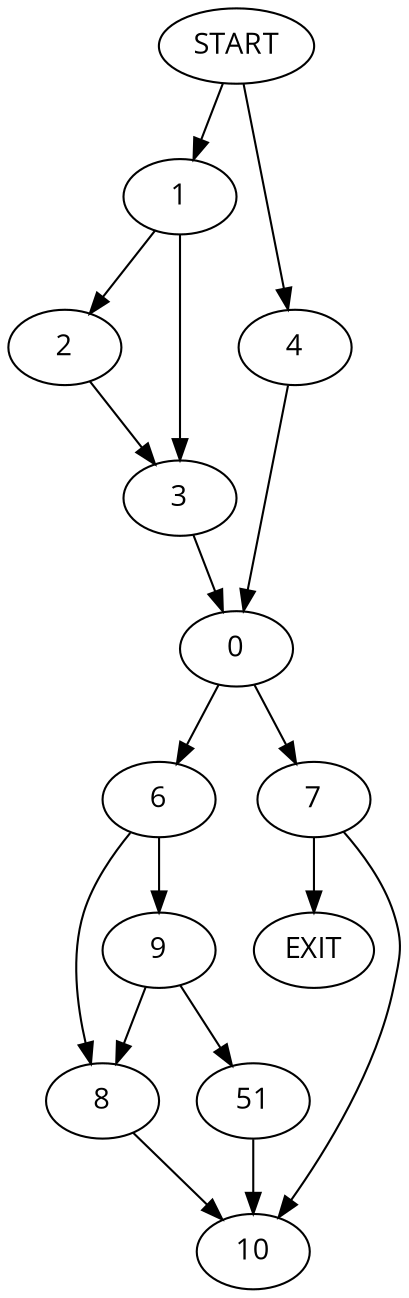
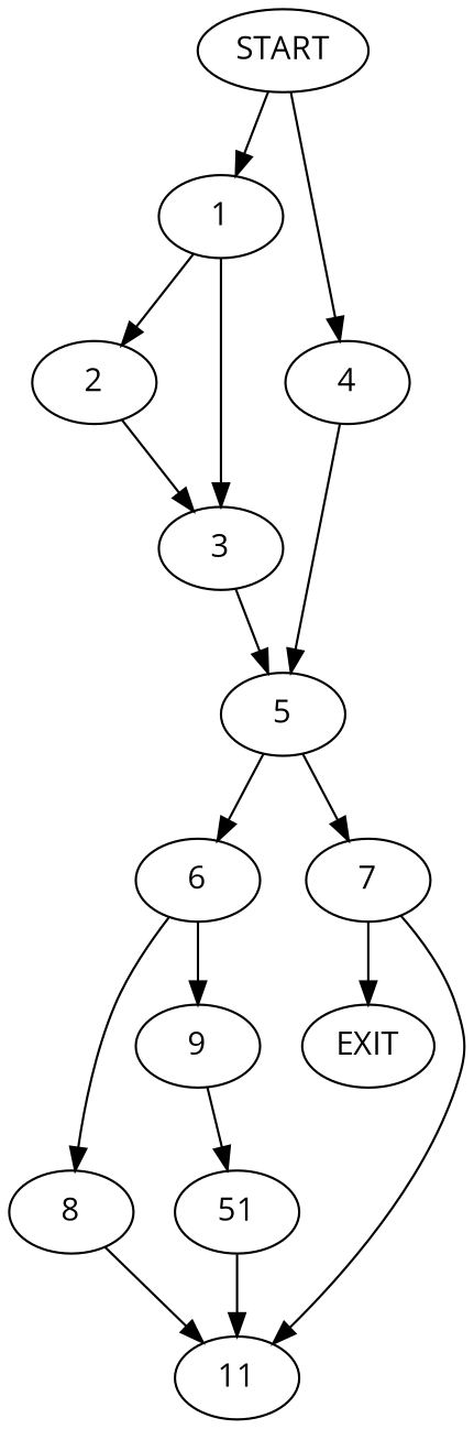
  digraph {
    fontname="Open Sans"
    node [fontname="Open Sans"]
    edge [fontname="Open Sans"]
    n1 [label=START]
    1
    4
    2
    3
    n6 [label=EXIT]
-   5 [label=0]
+   5
    6
    7
    8
    9
-   10
+   10 [label=11]
    n13 [label=51]
    n1 -> 1
    n1 -> 4
    1 -> 2
    1 -> 3
    4 -> 5
    2 -> 3
    3 -> 5
    5 -> 6
    5 -> 7
    6 -> 8
    6 -> 9
    7 -> n6
    7 -> 10
    8 -> 10
-   9 -> 8
    9 -> n13
    n13 -> 10
  }
